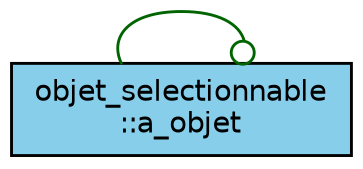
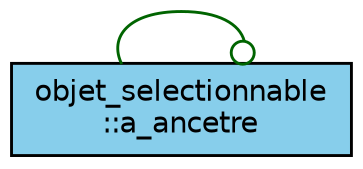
  digraph {
    rankdir=LR
-   n1 [color=black fillcolor=skyblue fontcolor=black fontname=Helvetica fontsize=10 height=0.2 label="objet_selectionnable\l::a_objet" shape=record style=filled width=0.4]
+   n1 [color=black fillcolor=skyblue fontcolor=black fontname=Helvetica fontsize=10 height=0.2 label="objet_selectionnable\l::a_ancetre" shape=record style=filled width=0.4]
    n1 -> n1 [color=darkgreen fontname=Helvetica fontsize=10 labelfontname=Helvetica labelfontsize=10 style=solid arrowhead=odot]
  }
